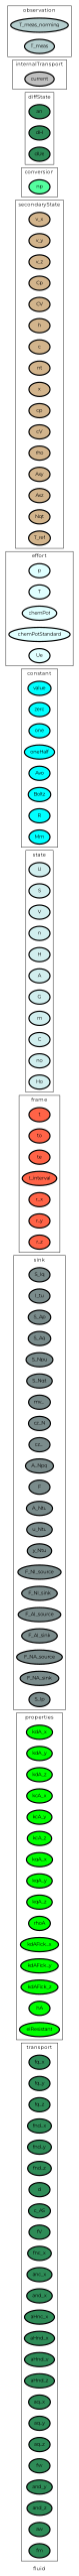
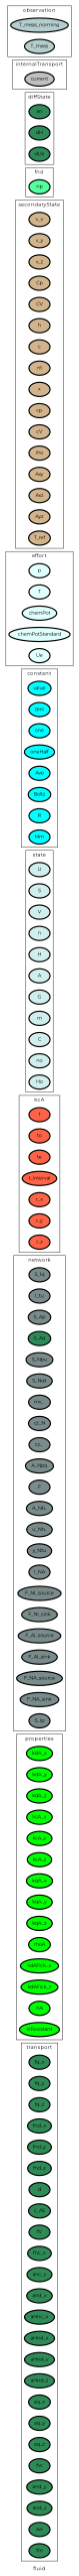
  digraph {
    label=fluid
    rankdir=LR
    fontname=Montserrat
    node [fillcolor=seagreen fontsize=12 penwidth=3 style=filled fontname=Montserrat]
    n1 [label=fq_x]
    n2 [label=fq_y]
    n3 [label=fq_z]
    n4 [label=fnd_x]
    n5 [label=fnd_y]
    n6 [label=fnd_z]
    n7 [label=d]
    n8 [label=c_AS]
    n9 [label=fV]
    n10 [label=fnc_x]
    n11 [label=anc_x]
    n12 [label=and_x]
    n13 [label=aHnc_x]
    n14 [label=aHnd_x]
    n15 [label=aHnd_y]
    n16 [label=aHnd_z]
    n17 [label=aq_x]
    n18 [label=aq_y]
    n19 [label=aq_z]
    n20 [label=fw]
    n21 [label=and_y]
    n22 [label=and_z]
    n23 [label=aw]
    n24 [label=fm]
    n25 [fillcolor=green label=kdA_x]
    n26 [fillcolor=green label=kdA_y]
    n27 [fillcolor=green label=kdA_z]
    n28 [fillcolor=green label=kcA_x]
    n29 [fillcolor=green label=kcA_y]
    n30 [fillcolor=green label=kcA_z]
    n31 [fillcolor=green label=kqA_x]
    n32 [fillcolor=green label=kqA_y]
    n33 [fillcolor=green label=kqA_z]
    n34 [fillcolor=green label=rhoA]
    n35 [fillcolor=green label=kdAFick_x]
-   n36 [fillcolor=green label=kdAFick_y]
    n37 [fillcolor=green label=kdAFick_z]
    n38 [fillcolor=green label=hA]
    n39 [fillcolor=green label=elResistant]
    n40 [fillcolor=lightcyan4 label=S_Iq]
    n41 [fillcolor=lightcyan4 label=I_tu]
    n42 [fillcolor=lightcyan4 label=S_Ap]
-   n43 [fillcolor=lightcyan4 label=S_Aq]
+   n43 [label=S_Aq]
    n44 [fillcolor=lightcyan4 label=S_Npu]
    n45 [fillcolor=lightcyan4 label=S_Nqt]
    n46 [fillcolor=lightcyan4 label=mv_I]
    n47 [fillcolor=lightcyan4 label=cz_N]
    n48 [fillcolor=lightcyan4 label=cz_I]
    n49 [fillcolor=lightcyan4 label=A_Npq]
    n50 [fillcolor=lightcyan4 label=F]
    n51 [fillcolor=lightcyan4 label=A_Ntu]
    n52 [fillcolor=lightcyan4 label=u_Ntu]
    n53 [fillcolor=lightcyan4 label=y_Ntu]
+   n54 [fillcolor=lightcyan4 label=I_NA]
    n55 [fillcolor=lightcyan4 label=F_NI_source]
    n56 [fillcolor=lightcyan4 label=F_NI_sink]
    n57 [fillcolor=lightcyan4 label=F_AI_source]
    n58 [fillcolor=lightcyan4 label=F_AI_sink]
    n59 [fillcolor=lightcyan4 label=F_NA_source]
    n60 [fillcolor=lightcyan4 label=F_NA_sink]
    n61 [fillcolor=lightcyan4 label=S_Ip]
    n62 [fillcolor=tomato label=t]
    n63 [fillcolor=tomato label=to]
    n64 [fillcolor=tomato label=te]
    n65 [fillcolor=tomato label=t_interval]
    n66 [fillcolor=tomato label=r_x]
    n67 [fillcolor=tomato label=r_y]
    n68 [fillcolor=tomato label=r_z]
    n69 [fillcolor=lightcyan2 label=U]
    n70 [fillcolor=lightcyan2 label=S]
    n71 [fillcolor=lightcyan2 label=V]
    n72 [fillcolor=lightcyan2 label=n]
    n73 [fillcolor=lightcyan2 label=H]
    n74 [fillcolor=lightcyan2 label=A]
    n75 [fillcolor=lightcyan2 label=G]
    n76 [fillcolor=lightcyan2 label=m]
    n77 [fillcolor=lightcyan2 label=C]
    n78 [fillcolor=lightcyan2 label=no]
    n79 [fillcolor=lightcyan2 label=Ho]
    n80 [fillcolor=cyan label=value]
    n81 [fillcolor=cyan label=zero]
    n82 [fillcolor=cyan label=one]
    n83 [fillcolor=cyan label=oneHalf]
    n84 [fillcolor=cyan label=Avo]
    n85 [fillcolor=cyan label=Boltz]
    n86 [fillcolor=cyan label=R]
    n87 [fillcolor=cyan label=Mm]
    n88 [fillcolor=lightcyan1 label=p]
    n89 [fillcolor=lightcyan1 label=T]
    n90 [fillcolor=lightcyan1 label=chemPot]
    n91 [fillcolor=lightcyan1 label=chemPotStandard]
    n92 [fillcolor=lightcyan1 label=Ue]
    n93 [fillcolor=tan label=v_x]
    n94 [fillcolor=tan label=v_y]
    n95 [fillcolor=tan label=v_z]
    n96 [fillcolor=tan label=Cp]
    n97 [fillcolor=tan label=CV]
    n98 [fillcolor=tan label=h]
    n99 [fillcolor=tan label=c]
    n100 [fillcolor=tan label=nt]
    n101 [fillcolor=tan label=x]
    n102 [fillcolor=tan label=cp]
    n103 [fillcolor=tan label=cV]
    n104 [fillcolor=tan label=rho]
    n105 [fillcolor=tan label=Axy]
    n106 [fillcolor=tan label=Axz]
-   n107 [fillcolor=tan label=Nqt]
+   n107 [fillcolor=tan label=Ayz]
    n108 [fillcolor=tan label=T_ref]
    n109 [fillcolor=seagreen1 label=np]
    n110 [fillcolor=seagreen4 label=an]
    n111 [fillcolor=seagreen4 label=dH]
    n112 [fillcolor=seagreen4 label=dUe]
    n113 [fillcolor=grey label=current]
    n114 [fillcolor=lightcyan3 label=T_meas_norming]
    n115 [fillcolor=lightcyan3 label=T_meas]
    subgraph cluster_1 {
      label=transport
      n1
      n2
      n3
      n4
      n5
      n6
      n7
      n8
      n9
      n10
      n11
      n12
      n13
      n14
      n15
      n16
      n17
      n18
      n19
      n20
      n21
      n22
      n23
      n24
    }
    subgraph cluster_2 {
      label=geometry
    }
    subgraph cluster_3 {
      label=properties
      n25
      n26
      n27
      n28
      n29
      n30
      n31
      n32
      n33
      n34
      n35
-     n36
      n37
      n38
      n39
    }
    subgraph cluster_4 {
-     label=sink
+     label=network
      n40
      n41
      n42
      n43
      n44
      n45
      n46
      n47
      n48
      n49
      n50
      n51
      n52
      n53
+     n54
      n55
      n56
      n57
      n58
      n59
      n60
      n61
    }
    subgraph cluster_5 {
      label=differenceOperator
    }
    subgraph cluster_6 {
-     label=frame
+     label=kcA
      n62
      n63
      n64
      n65
      n66
      n67
      n68
    }
    subgraph cluster_7 {
      label=state
      n69
      n70
      n71
      n72
      n73
      n74
      n75
      n76
      n77
      n78
      n79
    }
    subgraph cluster_8 {
      label=constant
      n80
      n81
      n82
      n83
      n84
      n85
      n86
      n87
    }
    subgraph cluster_9 {
      label=effort
      n88
      n89
      n90
      n91
      n92
    }
    subgraph cluster_10 {
      label=secondaryState
      n93
      n94
      n95
      n96
      n97
      n98
      n99
      n100
      n101
      n102
      n103
      n104
      n105
      n106
      n107
      n108
    }
    subgraph cluster_11 {
-     label=conversion
+     label=fnd
      n109
    }
    subgraph cluster_12 {
      label=diffState
      n110
      n111
      n112
    }
    subgraph cluster_13 {
      label=internalTransport
      n113
    }
    subgraph cluster_14 {
      label=controlInput
    }
    subgraph cluster_15 {
      label=observation
      n114
      n115
    }
  }
